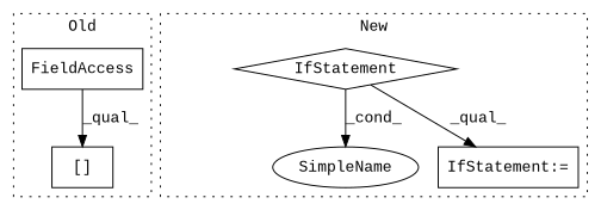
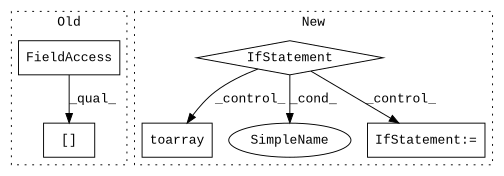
  digraph {
    fontname="Liberation Mono"
    node [fontname="Liberation Mono" shape=box]
    edge [fontname="Liberation Mono"]
    n1 [a=2 l="11,1" label="[]" s="2115,2127"]
    n2 [a=22 l=10 label=FieldAccess s=2115]
+   n3 [a=32 l=9 label=toarray s=2382]
    n4 [a=25 l="4,2" label=IfStatement s="2270,2298" shape=diamond]
    n5 [a=42 label=SimpleName shape=ellipse]
    n6 [a=7 l=1 label="IfStatement:=" s=2473]
    subgraph cluster_1 {
      label=Old
      style=dotted
      n1
      n2
    }
    subgraph cluster_2 {
      label=New
      style=dotted
+     n3
      n4
      n5
      n6
    }
    n2 -> n1 [label=_qual_]
+   n4 -> n3 [label=_control_]
    n4 -> n5 [label=_cond_]
-   n4 -> n6 [label=_qual_]
+   n4 -> n6 [label=_control_]
  }
